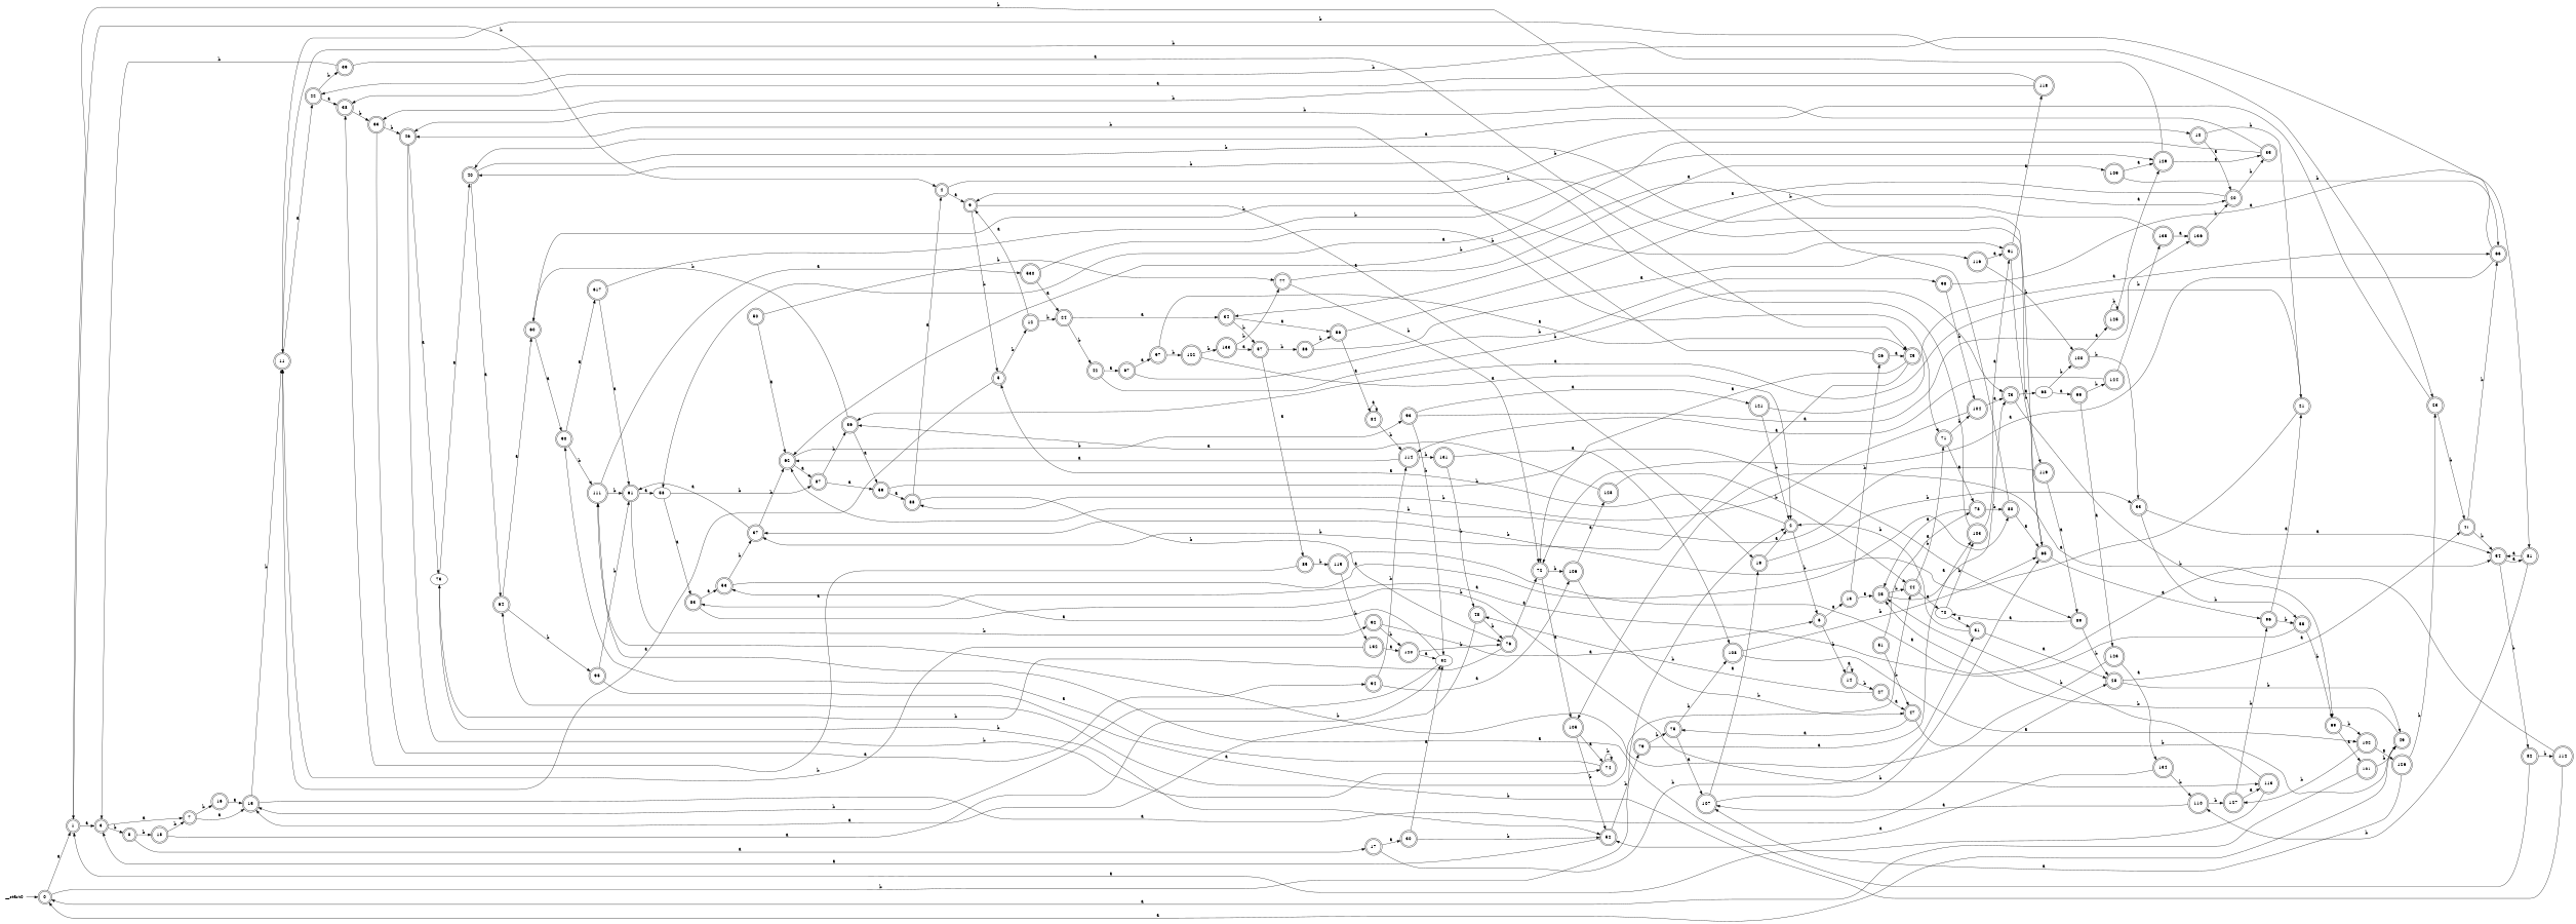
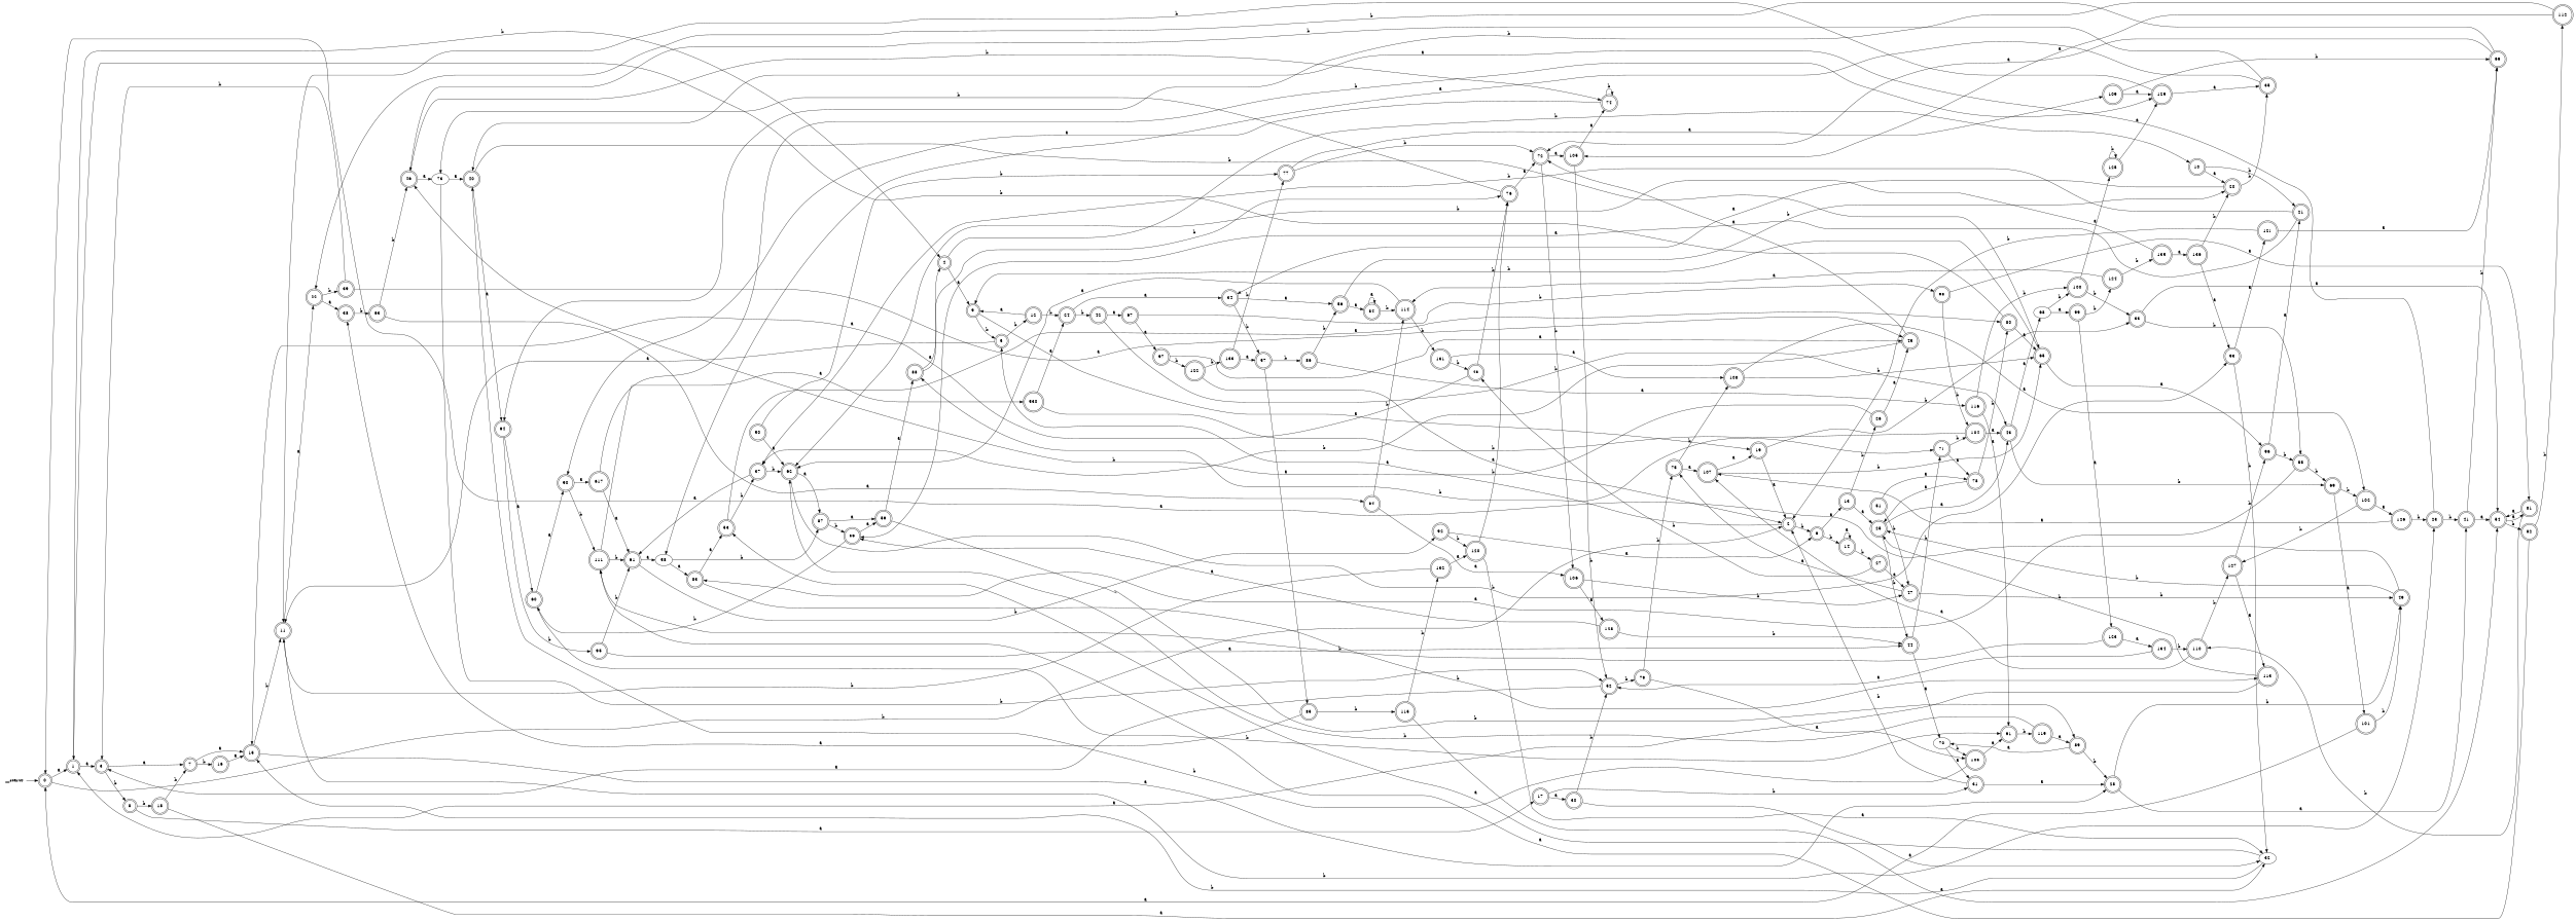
  digraph {
    rankdir=LR
    node [shape=doublecircle]
    __start0 [shape=none]
    0
    1
    2
    3
    4
    5
    6
    7
    8
    9
    10
    11
    12
    13
    14
    15
    16
    17
    18
    19
    20
    21
    22
    23
    24
    25
    26
    27
    28
    30
    31
    32 [shape=""]
    33
    34
    35
    36
    37
    38
    39
    40
    41
    42
    43
    44
    45
    46
    47
    48
    49
    52
    53
    54
    55
    56
    57
    58 [shape=""]
    59
    60
    61
    62
    63
    64
    65
    66
    67
    68 [shape=""]
    69
    70 [shape=""]
    71
    72
    73 [shape=""]
    74
    75
    76
    50
    77
    51
    78
    79
    80
    81
    82
    83
    84
    85
    86
    87
    88
    89
    90
    91
    92
    93
    94
    95
    96
    97
    98
    99
    100
    101
    102
    103
    104
    105
    106
    107
    108
    109
    110
    111
    112
    113
    114
    115
    116
    n118 [label=617]
-   118
    119
    120
    121
    122
    123
    124
    125
    126
    127
    128
    129
    n131 [label=530]
    131
    132
    133
    134
    135
    136
    __start0 -> 0
    0 -> 1 [label=a]
    0 -> 2 [label=b]
    1 -> 3 [label=a]
    1 -> 4 [label=b]
    2 -> 5 [label=a]
    2 -> 6 [label=b]
    3 -> 7 [label=a]
    3 -> 8 [label=b]
    4 -> 9 [label=a]
    4 -> 10 [label=b]
    5 -> 11 [label=a]
    5 -> 12 [label=b]
    6 -> 13 [label=a]
    6 -> 14 [label=b]
    7 -> 15 [label=a]
    7 -> 16 [label=b]
    8 -> 17 [label=a]
    8 -> 18 [label=b]
    9 -> 5 [label=b]
    9 -> 19 [label=a]
    10 -> 20 [label=a]
    10 -> 21 [label=b]
    11 -> 22 [label=a]
    11 -> 23 [label=b]
    12 -> 9 [label=a]
    12 -> 24 [label=b]
    13 -> 25 [label=a]
    13 -> 26 [label=b]
    14 -> 14 [label=a]
    14 -> 27 [label=b]
    15 -> 11 [label=b]
    15 -> 28 [label=a]
    16 -> 15 [label=a]
    17 -> 30 [label=a]
    17 -> 31 [label=b]
    18 -> 7 [label=b]
    18 -> 32 [label=a]
    19 -> 2 [label=a]
    19 -> 33 [label=b]
    20 -> 34 [label=a]
    20 -> 35 [label=b]
    21 -> 36 [label=a]
    21 -> 37 [label=b]
    22 -> 38 [label=a]
    22 -> 39 [label=b]
    23 -> 40 [label=a]
    23 -> 41 [label=b]
    24 -> 34 [label=a]
    24 -> 42 [label=b]
    25 -> 43 [label=a]
    25 -> 44 [label=b]
    26 -> 45 [label=a]
    26 -> 46 [label=b]
    27 -> 47 [label=a]
    27 -> 48 [label=b]
    28 -> 41 [label=a]
    28 -> 49 [label=b]
    30 -> 32 [label=a]
    30 -> 52 [label=b]
    31 -> 2 [label=b]
    31 -> 28 [label=a]
    32 -> 15 [label=b]
    32 -> 53 [label=a]
    33 -> 54 [label=a]
    33 -> 55 [label=b]
    34 -> 56 [label=a]
    34 -> 57 [label=b]
    35 -> 46 [label=b]
    35 -> 58 [label=a]
    36 -> 59 [label=a]
    36 -> 60 [label=b]
    37 -> 61 [label=a]
    37 -> 62 [label=b]
    38 -> 63 [label=b]
    39 -> 3 [label=b]
    39 -> 45 [label=a]
    40 -> 64 [label=a]
    40 -> 65 [label=b]
-   41 -> 54 [label=b]
+   41 -> 54 [label=a]
    41 -> 66 [label=b]
    42 -> 43 [label=b]
    42 -> 67 [label=a]
    43 -> 68 [label=a]
    43 -> 69 [label=b]
    44 -> 70 [label=a]
    44 -> 71 [label=b]
    45 -> 37 [label=b]
    45 -> 72 [label=a]
    46 -> 73 [label=a]
    46 -> 74 [label=b]
    47 -> 49 [label=b]
    47 -> 75 [label=a]
    48 -> 15 [label=a]
    48 -> 76 [label=b]
    49 -> 0 [label=a]
    49 -> 25 [label=b]
    52 -> 3 [label=a]
    52 -> 79 [label=b]
    53 -> 37 [label=b]
    53 -> 80 [label=a]
    54 -> 81 [label=a]
    54 -> 82 [label=b]
    55 -> 69 [label=b]
    55 -> 83 [label=a]
    56 -> 20 [label=b]
    56 -> 84 [label=a]
    57 -> 85 [label=a]
    57 -> 86 [label=b]
    58 -> 83 [label=a]
    58 -> 87 [label=b]
    59 -> 88 [label=a]
    59 -> 89 [label=b]
    60 -> 90 [label=a]
    60 -> 91 [label=b]
    61 -> 58 [label=a]
    61 -> 92 [label=b]
    62 -> 87 [label=a]
    62 -> 93 [label=b]
    63 -> 46 [label=b]
    63 -> 94 [label=a]
    64 -> 60 [label=a]
    64 -> 95 [label=b]
    65 -> 9 [label=b]
    65 -> 96 [label=a]
    66 -> 22 [label=b]
    66 -> 72 [label=a]
    67 -> 97 [label=a]
    67 -> 98 [label=b]
    68 -> 99 [label=a]
    68 -> 100 [label=b]
    69 -> 101 [label=a]
    69 -> 102 [label=b]
    70 -> 31 [label=a]
    70 -> 103 [label=b]
    71 -> 78 [label=a]
    71 -> 104 [label=b]
    72 -> 105 [label=a]
    72 -> 106 [label=b]
    73 -> 40 [label=a]
    73 -> 52 [label=b]
    74 -> 74 [label=b]
    74 -> 90 [label=a]
    75 -> 107 [label=a]
    75 -> 108 [label=b]
    76 -> 72 [label=a]
    76 -> 73 [label=b]
    50 -> 62 [label=a]
    50 -> 77 [label=b]
    77 -> 72 [label=b]
    77 -> 109 [label=a]
    51 -> 47 [label=b]
    51 -> 78 [label=a]
    78 -> 25 [label=a]
    78 -> 80 [label=b]
    79 -> 75 [label=b]
    79 -> 103 [label=a]
    80 -> 1 [label=b]
    80 -> 65 [label=a]
    81 -> 54 [label=a]
    81 -> 110 [label=b]
    82 -> 111 [label=a]
    82 -> 112 [label=b]
    83 -> 53 [label=a]
    83 -> 113 [label=b]
    84 -> 84 [label=a]
    84 -> 114 [label=b]
    85 -> 38 [label=a]
    85 -> 115 [label=b]
    86 -> 56 [label=b]
    86 -> 116 [label=a]
    87 -> 36 [label=b]
    87 -> 59 [label=a]
    88 -> 4 [label=a]
    88 -> 76 [label=b]
    89 -> 28 [label=b]
    89 -> 70 [label=a]
    90 -> 111 [label=b]
    90 -> n118 [label=a]
-   91 -> 118 [label=a]
    91 -> 119 [label=b]
    92 -> 6 [label=a]
    92 -> 120 [label=b]
    93 -> 32 [label=b]
    93 -> 121 [label=a]
    94 -> 106 [label=a]
    94 -> 114 [label=b]
    95 -> 44 [label=a]
    95 -> 61 [label=b]
    96 -> 21 [label=a]
    96 -> 55 [label=b]
    97 -> 45 [label=a]
    97 -> 122 [label=b]
    98 -> 81 [label=a]
    98 -> 104 [label=b]
    99 -> 123 [label=a]
    99 -> 124 [label=b]
    100 -> 33 [label=b]
    100 -> 125 [label=a]
    101 -> 0 [label=a]
    101 -> 49 [label=b]
    102 -> 126 [label=a]
    102 -> 127 [label=b]
    103 -> 40 [label=b]
    103 -> 91 [label=a]
    104 -> 43 [label=a]
    104 -> 88 [label=b]
    105 -> 52 [label=b]
    105 -> 74 [label=a]
    106 -> 47 [label=b]
    106 -> 128 [label=a]
    107 -> 19 [label=a]
    107 -> 65 [label=b]
    108 -> 65 [label=b]
    108 -> 102 [label=a]
    109 -> 66 [label=b]
    109 -> 129 [label=a]
    110 -> 107 [label=a]
    110 -> 127 [label=b]
    111 -> 61 [label=b]
    111 -> n131 [label=a]
    112 -> 64 [label=b]
    112 -> 105 [label=a]
    113 -> 1 [label=a]
    113 -> 25 [label=b]
    114 -> 62 [label=a]
    114 -> 131 [label=b]
    115 -> 54 [label=a]
    115 -> 132 [label=b]
    116 -> 91 [label=a]
    116 -> 100 [label=b]
    n118 -> 61 [label=a]
    n118 -> 129 [label=b]
-   118 -> 38 [label=a]
-   118 -> 63 [label=b]
    119 -> 62 [label=b]
    119 -> 89 [label=a]
    120 -> 32 [label=a]
    120 -> 76 [label=b]
    121 -> 2 [label=b]
    121 -> 66 [label=a]
    122 -> 2 [label=a]
    122 -> 133 [label=b]
    123 -> 111 [label=b]
    123 -> 134 [label=a]
    124 -> 114 [label=a]
    124 -> 135 [label=b]
    125 -> 125 [label=b]
    125 -> 129 [label=a]
    126 -> 23 [label=b]
    126 -> 107 [label=a]
    127 -> 96 [label=b]
    127 -> 113 [label=a]
    128 -> 36 [label=a]
    128 -> 44 [label=b]
    129 -> 11 [label=b]
    129 -> 35 [label=a]
    n131 -> 24 [label=a]
    n131 -> 71 [label=b]
    131 -> 48 [label=b]
    131 -> 108 [label=a]
    132 -> 11 [label=b]
    132 -> 120 [label=a]
    133 -> 57 [label=a]
    133 -> 77 [label=b]
    134 -> 52 [label=a]
    134 -> 110 [label=b]
    135 -> 62 [label=b]
    135 -> 136 [label=a]
    136 -> 20 [label=b]
-   93 -> 136 [label=a]
+   136 -> 93 [label=a]
  }
